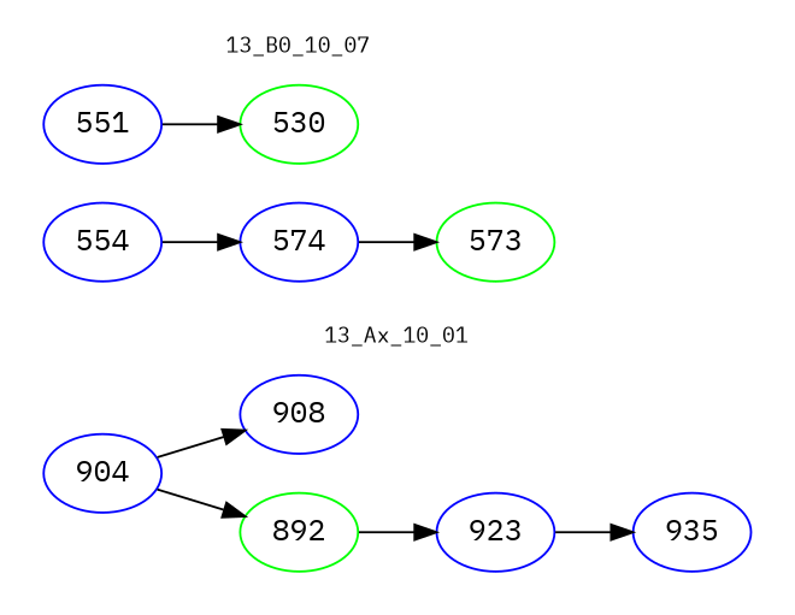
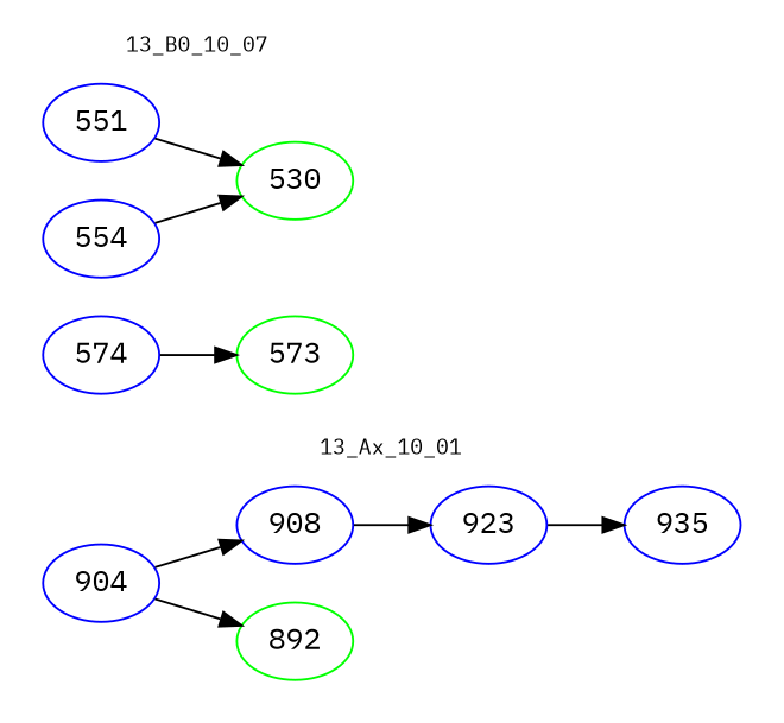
  digraph {
    fontname="IBM Plex Mono"
    rankdir=LR
    node [color=blue fontname="IBM Plex Mono"]
    edge [color=black fontname="IBM Plex Mono"]
    n1 [label=904]
    n2 [color=green label=892]
    n3 [label=908]
    n4 [label=923]
    n5 [label=935]
    n6 [label=551]
    n7 [color=green label=530]
    n8 [label=554]
    n9 [label=574]
    n10 [color=green label=573]
    subgraph cluster_1 {
      color=white
      fontsize=10
      label="13_Ax_10_01"
      n1
      n2
      n3
      n4
      n5
    }
    subgraph cluster_2 {
      color=white
      fontsize=10
      label="13_B0_10_07"
      n6
      n7
      n8
      n9
      n10
    }
    n1 -> n2
    n1 -> n3
-   n2 -> n4
+   n3 -> n4
    n4 -> n5
    n6 -> n7
-   n8 -> n9
+   n8 -> n7
    n9 -> n10
  }
